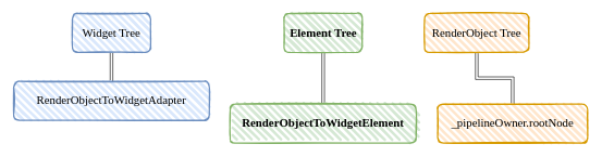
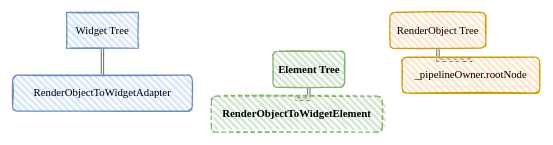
  <mxCell id="0" />
  <mxCell id="1" parent="0" />
  <mxCell id="2" value="" style="edgeStyle=orthogonalEdgeStyle;rounded=0;orthogonalLoop=1;jettySize=auto;html=1;fontFamily=Comic Sans MS;fontSize=18;shape=link;" edge="1" parent="1" source="3" target="8"><mxGeometry relative="1" as="geometry" /></mxCell>
- <mxCell id="3" value="Widget Tree" style="rounded=1;whiteSpace=wrap;html=1;strokeWidth=2;fillWeight=4;hachureGap=8;hachureAngle=45;fillColor=#dae8fc;sketch=1;strokeColor=#6c8ebf;fontFamily=Comic Sans MS;fontSize=18;" vertex="1" parent="1"><mxGeometry x="110" y="20" width="120" height="60" as="geometry" /></mxCell>
+ <mxCell id="3" value="Widget Tree" style="whiteSpace=wrap;html=1;strokeWidth=2;fillWeight=4;hachureGap=8;hachureAngle=45;fillColor=#dae8fc;sketch=1;strokeColor=#6c8ebf;fontFamily=Comic Sans MS;fontSize=18;rounded=0;" vertex="1" parent="1"><mxGeometry x="110" y="20" width="120" height="60" as="geometry" /></mxCell>
  <mxCell id="4" value="" style="edgeStyle=orthogonalEdgeStyle;rounded=0;orthogonalLoop=1;jettySize=auto;html=1;fontFamily=Comic Sans MS;fontSize=18;shape=link;" edge="1" parent="1" source="5" target="9"><mxGeometry relative="1" as="geometry" /></mxCell>
- <mxCell id="5" value="Element Tree" style="rounded=1;whiteSpace=wrap;html=1;strokeWidth=2;fillWeight=4;hachureGap=8;hachureAngle=45;fillColor=#d5e8d4;sketch=1;strokeColor=#82b366;fontFamily=Comic Sans MS;fontSize=18;fontStyle=1" vertex="1" parent="1"><mxGeometry x="434.5" y="20" width="120" height="60" as="geometry" /></mxCell>
+ <mxCell id="5" value="Element Tree" style="rounded=1;whiteSpace=wrap;html=1;strokeWidth=2;fillWeight=4;hachureGap=8;hachureAngle=45;fillColor=#d5e8d4;sketch=1;strokeColor=#82b366;fontFamily=Comic Sans MS;fontSize=18;fontStyle=1" vertex="1" parent="1"><mxGeometry x="454.5" y="85" width="120" height="60" as="geometry" /></mxCell>
  <mxCell id="6" value="" style="edgeStyle=orthogonalEdgeStyle;rounded=0;orthogonalLoop=1;jettySize=auto;html=1;fontFamily=Comic Sans MS;fontSize=18;shape=link;" edge="1" parent="1" source="7" target="10"><mxGeometry relative="1" as="geometry" /></mxCell>
  <mxCell id="7" value="RenderObject Tree" style="rounded=1;whiteSpace=wrap;html=1;strokeWidth=2;fillWeight=4;hachureGap=8;hachureAngle=45;fillColor=#ffe6cc;sketch=1;strokeColor=#d79b00;fontFamily=Comic Sans MS;fontSize=18;" vertex="1" parent="1"><mxGeometry x="650" y="20" width="160" height="60" as="geometry" /></mxCell>
  <mxCell id="8" value="RenderObjectToWidgetAdapter" style="rounded=1;whiteSpace=wrap;html=1;strokeWidth=2;fillWeight=4;hachureGap=8;hachureAngle=45;fillColor=#dae8fc;sketch=1;strokeColor=#6c8ebf;fontFamily=Comic Sans MS;fontSize=18;" vertex="1" parent="1"><mxGeometry x="20" y="125" width="300" height="60" as="geometry" /></mxCell>
- <mxCell id="9" value="RenderObjectToWidgetElement" style="rounded=1;whiteSpace=wrap;html=1;strokeWidth=2;fillWeight=4;hachureGap=8;hachureAngle=45;fillColor=#d5e8d4;sketch=1;strokeColor=#82b366;fontFamily=Comic Sans MS;fontSize=18;fontStyle=1" vertex="1" parent="1"><mxGeometry x="352" y="160" width="285" height="60" as="geometry" /></mxCell>
- <mxCell id="10" value="_pipelineOwner.rootNode" style="rounded=1;whiteSpace=wrap;html=1;strokeWidth=2;fillWeight=4;hachureGap=8;hachureAngle=45;fillColor=#ffe6cc;sketch=1;strokeColor=#d79b00;fontFamily=Comic Sans MS;fontSize=18;" vertex="1" parent="1"><mxGeometry x="670" y="160" width="230" height="60" as="geometry" /></mxCell>
+ <mxCell id="9" value="RenderObjectToWidgetElement" style="rounded=1;whiteSpace=wrap;html=1;strokeWidth=2;fillWeight=4;hachureGap=8;hachureAngle=45;fillColor=#d5e8d4;sketch=1;strokeColor=#82b366;fontFamily=Comic Sans MS;fontSize=18;fontStyle=1;dashed=1;" vertex="1" parent="1"><mxGeometry x="352" y="160" width="285" height="60" as="geometry" /></mxCell>
+ <mxCell id="10" value="_pipelineOwner.rootNode" style="rounded=1;whiteSpace=wrap;html=1;strokeWidth=2;fillWeight=4;hachureGap=8;hachureAngle=45;fillColor=#ffe6cc;sketch=1;strokeColor=#d79b00;fontFamily=Comic Sans MS;fontSize=18;" vertex="1" parent="1"><mxGeometry x="670" y="95" width="230" height="60" as="geometry" /></mxCell>
